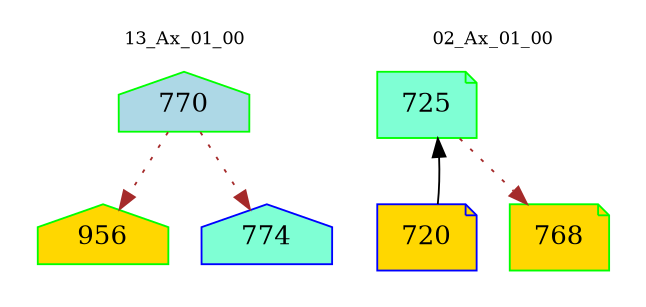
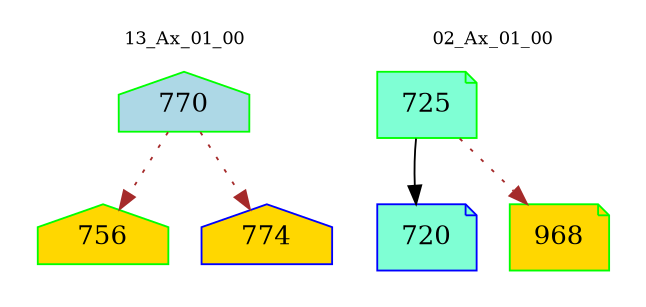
  digraph {
    node [color=green fillcolor=aquamarine shape=house style=filled]
    edge [color=brown style=dotted]
    n1 [fillcolor=lightblue label=770]
-   n2 [fillcolor=gold label=956]
-   n3 [color=blue label=774]
+   n2 [fillcolor=gold label=756]
+   n3 [color=blue fillcolor=gold label=774]
    n4 [label=725 shape=note]
-   n5 [color=blue fillcolor=gold label=720 shape=note]
-   n6 [fillcolor=gold label=768 shape=note]
+   n5 [color=blue label=720 shape=note]
+   n6 [fillcolor=gold label=968 shape=note]
    subgraph cluster_1 {
      color=white
      fontsize=10
      label="13_Ax_01_00"
      n1
      n2
      n3
    }
    subgraph cluster_2 {
      color=white
      fontsize=10
      label="02_Ax_01_00"
      n4
      n5
      n6
    }
    n1 -> n2
    n1 -> n3
-   n5 -> n4 [color=black style=solid]
+   n4 -> n5 [color=black style=solid]
    n4 -> n6
  }
